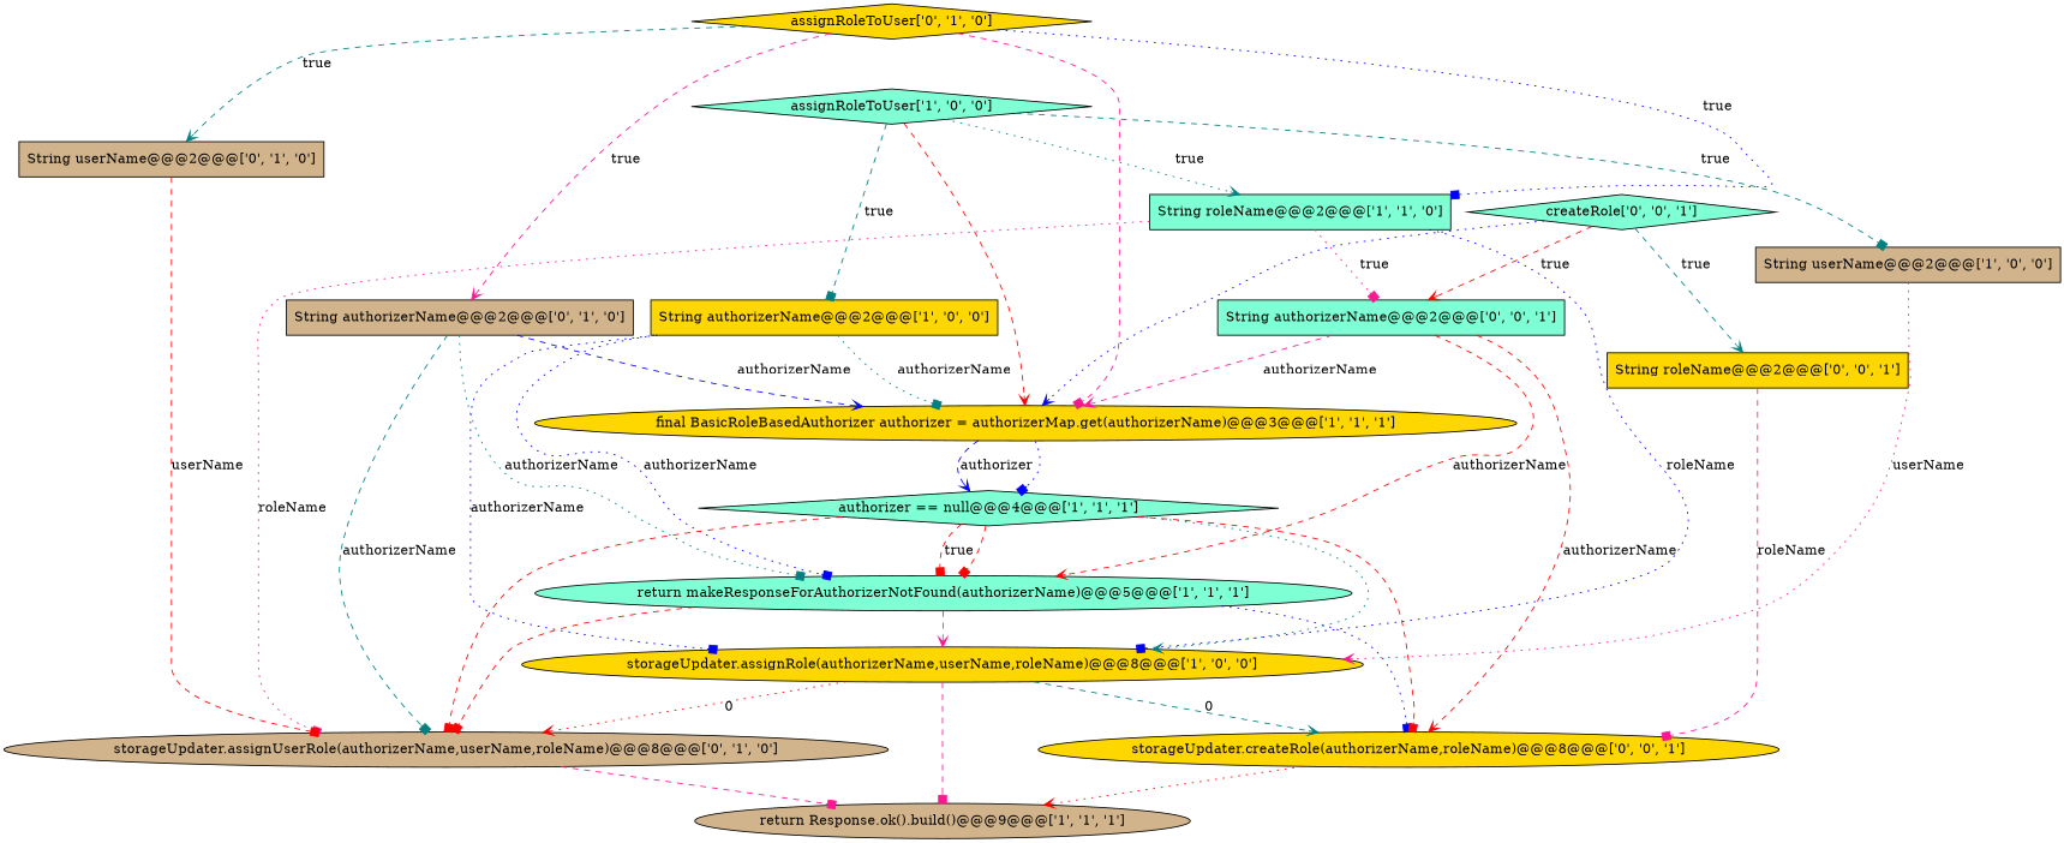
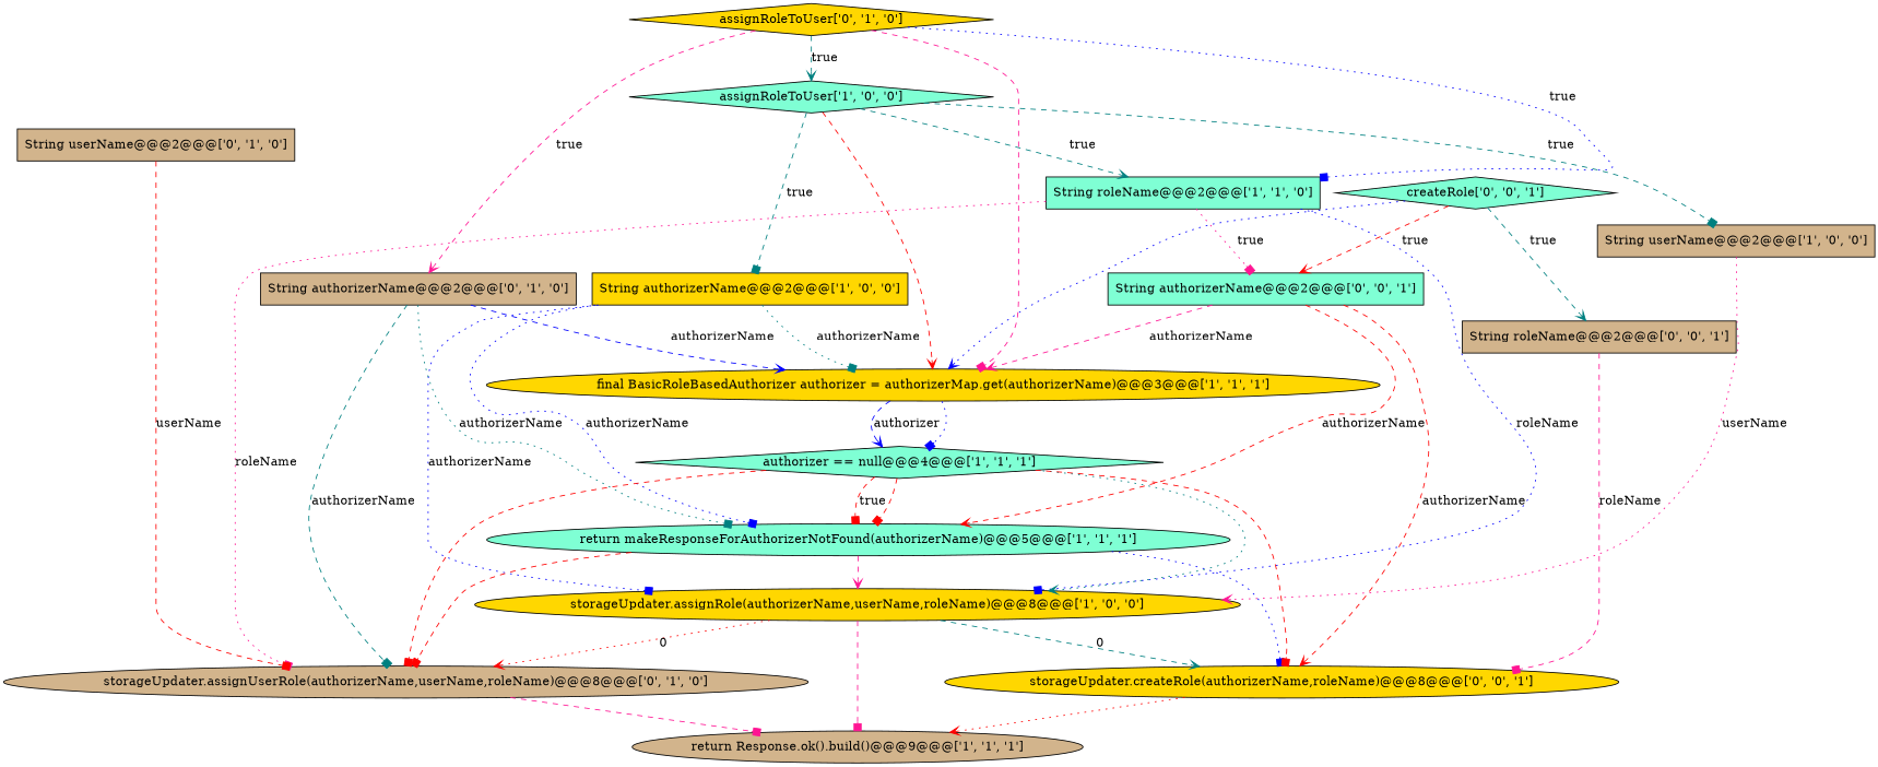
  digraph {
    node [fillcolor=aquamarine shape=box style=filled]
    edge [arrowhead=box color=red style=dashed]
    n1 [label="assignRoleToUser['1', '0', '0']" shape=diamond]
    n2 [label="String roleName@@@2@@@['1', '1', '0']"]
    n3 [fillcolor=tan label="String userName@@@2@@@['1', '0', '0']"]
    n4 [fillcolor=gold label="String authorizerName@@@2@@@['1', '0', '0']"]
    n5 [fillcolor=gold label="final BasicRoleBasedAuthorizer authorizer = authorizerMap.get(authorizerName)@@@3@@@['1', '1', '1']" shape=ellipse]
    n6 [fillcolor=tan label="storageUpdater.assignUserRole(authorizerName,userName,roleName)@@@8@@@['0', '1', '0']" shape=ellipse]
    n7 [fillcolor=gold label="storageUpdater.assignRole(authorizerName,userName,roleName)@@@8@@@['1', '0', '0']" shape=ellipse]
    n8 [label="String authorizerName@@@2@@@['0', '0', '1']"]
    n9 [label="return makeResponseForAuthorizerNotFound(authorizerName)@@@5@@@['1', '1', '1']" shape=ellipse]
    n10 [label="authorizer == null@@@4@@@['1', '1', '1']" shape=diamond]
    n11 [fillcolor=gold label="storageUpdater.createRole(authorizerName,roleName)@@@8@@@['0', '0', '1']" shape=ellipse]
    n12 [fillcolor=tan label="return Response.ok().build()@@@9@@@['1', '1', '1']" shape=ellipse]
    n13 [fillcolor=tan label="String userName@@@2@@@['0', '1', '0']"]
-   n14 [fillcolor=gold label="String roleName@@@2@@@['0', '0', '1']"]
+   n14 [fillcolor=tan label="String roleName@@@2@@@['0', '0', '1']"]
    n15 [label="createRole['0', '0', '1']" shape=diamond]
    n16 [fillcolor=tan label="String authorizerName@@@2@@@['0', '1', '0']"]
    n17 [fillcolor=gold label="assignRoleToUser['0', '1', '0']" shape=diamond]
-   n1 -> n2 [arrowhead=vee color=teal label=true style=dotted]
+   n1 -> n2 [arrowhead=vee color=teal label=true]
    n1 -> n3 [color=teal label=true]
    n1 -> n4 [color=teal label=true]
    n1 -> n5 [arrowhead=vee]
    n2 -> n6 [color=deeppink label=roleName style=dotted]
    n2 -> n7 [color=blue label=roleName style=dotted]
    n2 -> n8 [color=deeppink label=true style=dotted]
    n3 -> n7 [arrowhead=vee color=deeppink label=userName style=dotted]
    n4 -> n5 [color=teal label=authorizerName style=dotted]
    n4 -> n7 [color=blue label=authorizerName style=dotted]
    n4 -> n9 [color=blue label=authorizerName style=dotted]
    n5 -> n10 [color=blue style=dotted]
    n5 -> n10 [arrowhead=vee color=blue label=authorizer]
    n6 -> n12 [color=deeppink]
    n7 -> n6 [arrowhead=vee label=0 style=dotted]
    n7 -> n11 [arrowhead=vee color=teal label=0]
    n7 -> n12 [color=deeppink]
    n8 -> n5 [arrowhead=vee color=deeppink label=authorizerName]
    n8 -> n9 [arrowhead=vee label=authorizerName]
    n8 -> n11 [arrowhead=vee label=authorizerName]
    n9 -> n6
    n9 -> n7 [arrowhead=vee color=deeppink]
    n9 -> n11 [color=blue style=dotted]
    n10 -> n6
    n10 -> n7 [arrowhead=vee color=teal style=dotted]
    n10 -> n9 [label=true]
    n10 -> n9
    n10 -> n11
    n11 -> n12 [arrowhead=vee style=dotted]
    n13 -> n6 [label=userName]
    n14 -> n11 [color=deeppink label=roleName]
    n15 -> n5 [arrowhead=vee color=blue style=dotted]
    n15 -> n8 [arrowhead=vee label=true]
    n15 -> n14 [arrowhead=vee color=teal label=true]
    n16 -> n5 [arrowhead=vee color=blue label=authorizerName]
    n16 -> n6 [color=teal label=authorizerName]
    n16 -> n9 [color=teal label=authorizerName style=dotted]
    n17 -> n2 [color=blue label=true style=dotted]
    n17 -> n5 [color=deeppink]
-   n17 -> n13 [arrowhead=vee color=teal label=true]
+   n17 -> n1 [arrowhead=vee color=teal label=true]
    n17 -> n16 [arrowhead=vee color=deeppink label=true]
  }
